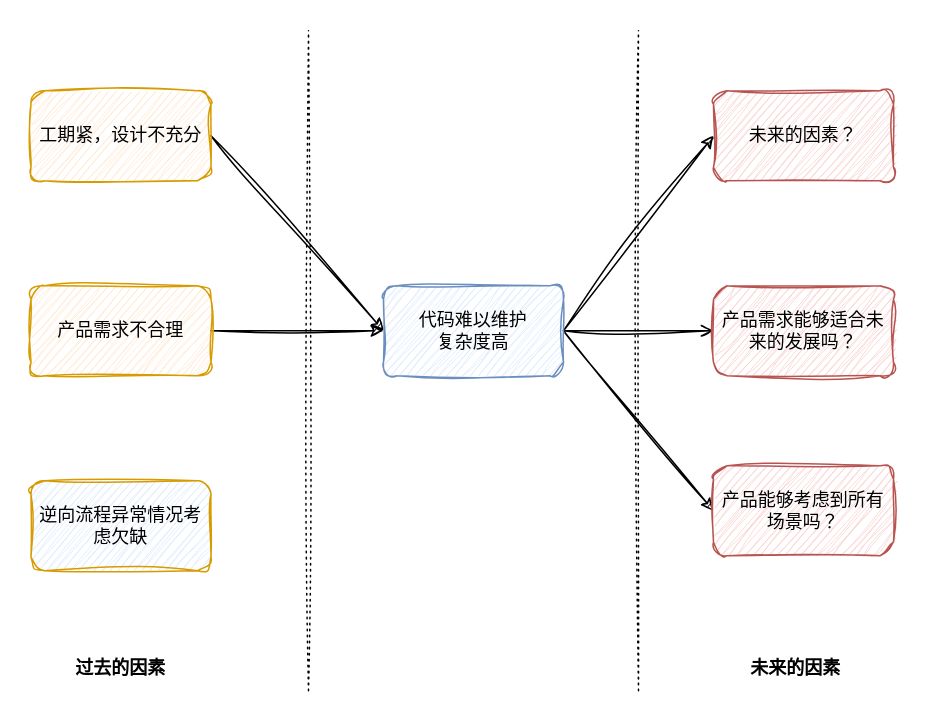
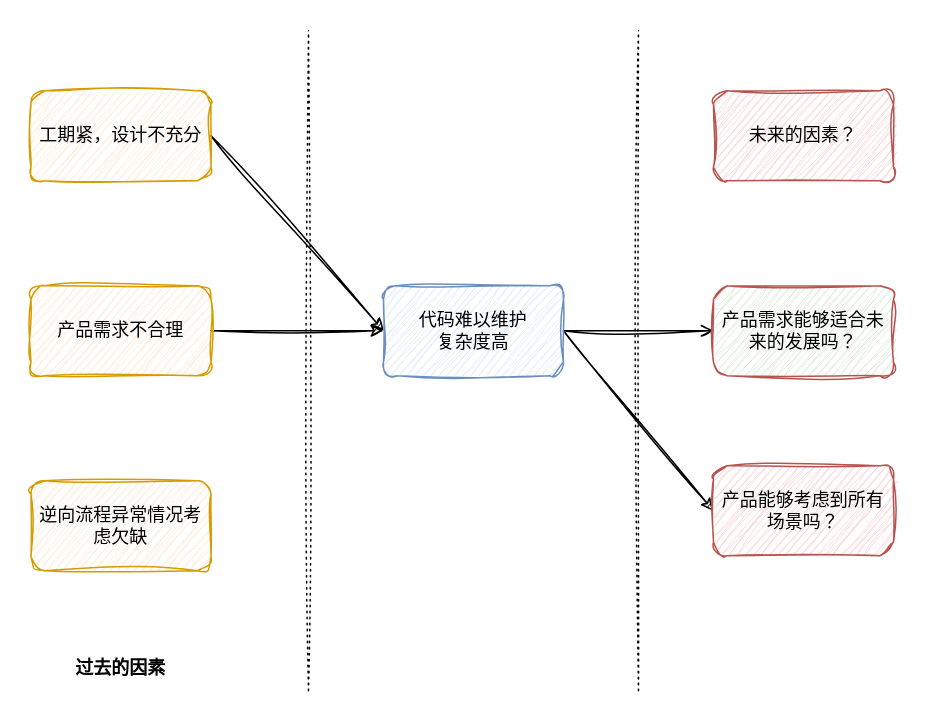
  <mxCell id="0" />
  <mxCell id="1" parent="0" />
- <mxCell id="2" style="rounded=1;sketch=1;hachureGap=4;jiggle=2;curveFitting=1;orthogonalLoop=1;jettySize=auto;html=1;exitX=1;exitY=0.5;exitDx=0;exitDy=0;entryX=0;entryY=0.5;entryDx=0;entryDy=0;fontFamily=Architects Daughter;fontSource=https%3A%2F%2Ffonts.googleapis.com%2Fcss%3Ffamily%3DArchitects%2BDaughter;fontSize=16;" edge="1" parent="1" source="5" target="11"><mxGeometry relative="1" as="geometry" /></mxCell>
  <mxCell id="3" style="rounded=1;sketch=1;hachureGap=4;jiggle=2;curveFitting=1;orthogonalLoop=1;jettySize=auto;html=1;exitX=1;exitY=0.5;exitDx=0;exitDy=0;fontFamily=Architects Daughter;fontSource=https%3A%2F%2Ffonts.googleapis.com%2Fcss%3Ffamily%3DArchitects%2BDaughter;fontSize=16;endArrow=open;" edge="1" parent="1" source="5" target="12"><mxGeometry relative="1" as="geometry" /></mxCell>
  <mxCell id="4" style="rounded=1;sketch=1;hachureGap=4;jiggle=2;curveFitting=1;orthogonalLoop=1;jettySize=auto;html=1;exitX=1;exitY=0.5;exitDx=0;exitDy=0;entryX=0;entryY=0.5;entryDx=0;entryDy=0;fontFamily=Architects Daughter;fontSource=https%3A%2F%2Ffonts.googleapis.com%2Fcss%3Ffamily%3DArchitects%2BDaughter;fontSize=16;" edge="1" parent="1" source="5" target="13"><mxGeometry relative="1" as="geometry" /></mxCell>
  <mxCell id="5" value="代码难以维护&lt;br style=&quot;font-size: 12px;&quot;&gt;复杂度高" style="rounded=1;whiteSpace=wrap;html=1;sketch=1;hachureGap=4;jiggle=2;curveFitting=1;fontFamily=Architects Daughter;fontSource=https%3A%2F%2Ffonts.googleapis.com%2Fcss%3Ffamily%3DArchitects%2BDaughter;fontSize=12;fillColor=#dae8fc;strokeColor=#6c8ebf;" vertex="1" parent="1"><mxGeometry x="255" y="190" width="120" height="60" as="geometry" /></mxCell>
  <mxCell id="6" style="sketch=1;hachureGap=4;jiggle=2;curveFitting=1;orthogonalLoop=1;jettySize=auto;html=1;exitX=1;exitY=0.5;exitDx=0;exitDy=0;entryX=0;entryY=0.5;entryDx=0;entryDy=0;fontFamily=Architects Daughter;fontSource=https%3A%2F%2Ffonts.googleapis.com%2Fcss%3Ffamily%3DArchitects%2BDaughter;fontSize=16;rounded=0;" edge="1" parent="1" source="7" target="5"><mxGeometry relative="1" as="geometry" /></mxCell>
  <mxCell id="7" value="工期紧，设计不充分" style="rounded=1;whiteSpace=wrap;html=1;sketch=1;hachureGap=4;jiggle=2;curveFitting=1;fontFamily=Architects Daughter;fontSource=https%3A%2F%2Ffonts.googleapis.com%2Fcss%3Ffamily%3DArchitects%2BDaughter;fontSize=12;fillColor=#ffe6cc;strokeColor=#d79b00;" vertex="1" parent="1"><mxGeometry x="20" y="60" width="120" height="60" as="geometry" /></mxCell>
  <mxCell id="8" style="sketch=1;hachureGap=4;jiggle=2;curveFitting=1;orthogonalLoop=1;jettySize=auto;html=1;exitX=1;exitY=0.5;exitDx=0;exitDy=0;entryX=0;entryY=0.5;entryDx=0;entryDy=0;fontFamily=Architects Daughter;fontSource=https%3A%2F%2Ffonts.googleapis.com%2Fcss%3Ffamily%3DArchitects%2BDaughter;fontSize=16;rounded=0;" edge="1" parent="1" source="9" target="5"><mxGeometry relative="1" as="geometry" /></mxCell>
  <mxCell id="9" value="产品需求不合理" style="rounded=1;whiteSpace=wrap;html=1;sketch=1;hachureGap=4;jiggle=2;curveFitting=1;fontFamily=Architects Daughter;fontSource=https%3A%2F%2Ffonts.googleapis.com%2Fcss%3Ffamily%3DArchitects%2BDaughter;fontSize=12;fillColor=#ffe6cc;strokeColor=#d79b00;" vertex="1" parent="1"><mxGeometry x="20" y="190" width="120" height="60" as="geometry" /></mxCell>
- <mxCell id="10" value="逆向流程异常情况考虑欠缺" style="rounded=1;whiteSpace=wrap;html=1;sketch=1;hachureGap=4;jiggle=2;curveFitting=1;fontFamily=Architects Daughter;fontSource=https%3A%2F%2Ffonts.googleapis.com%2Fcss%3Ffamily%3DArchitects%2BDaughter;fontSize=12;fillColor=#dae8fc;strokeColor=#d79b00;" vertex="1" parent="1"><mxGeometry x="20" y="320" width="120" height="60" as="geometry" /></mxCell>
+ <mxCell id="10" value="逆向流程异常情况考虑欠缺" style="rounded=1;whiteSpace=wrap;html=1;sketch=1;hachureGap=4;jiggle=2;curveFitting=1;fontFamily=Architects Daughter;fontSource=https%3A%2F%2Ffonts.googleapis.com%2Fcss%3Ffamily%3DArchitects%2BDaughter;fontSize=12;fillColor=#ffe6cc;strokeColor=#d79b00;" vertex="1" parent="1"><mxGeometry x="20" y="320" width="120" height="60" as="geometry" /></mxCell>
  <mxCell id="11" value="未来的因素？" style="rounded=1;whiteSpace=wrap;html=1;sketch=1;hachureGap=4;jiggle=2;curveFitting=1;fontFamily=Architects Daughter;fontSource=https%3A%2F%2Ffonts.googleapis.com%2Fcss%3Ffamily%3DArchitects%2BDaughter;fontSize=12;fillColor=#f8cecc;strokeColor=#b85450;" vertex="1" parent="1"><mxGeometry x="475" y="60" width="120" height="60" as="geometry" /></mxCell>
- <mxCell id="12" value="产品需求能够适合未来的发展吗？" style="rounded=1;whiteSpace=wrap;html=1;sketch=1;hachureGap=4;jiggle=2;curveFitting=1;fontFamily=Architects Daughter;fontSource=https%3A%2F%2Ffonts.googleapis.com%2Fcss%3Ffamily%3DArchitects%2BDaughter;fontSize=12;fillColor=#f8cecc;strokeColor=#b85450;" vertex="1" parent="1"><mxGeometry x="475" y="190" width="120" height="60" as="geometry" /></mxCell>
+ <mxCell id="12" value="产品需求能够适合未来的发展吗？" style="rounded=1;whiteSpace=wrap;html=1;sketch=1;hachureGap=4;jiggle=2;curveFitting=1;fontFamily=Architects Daughter;fontSource=https%3A%2F%2Ffonts.googleapis.com%2Fcss%3Ffamily%3DArchitects%2BDaughter;fontSize=12;fillColor=#d5e8d4;strokeColor=#b85450;" vertex="1" parent="1"><mxGeometry x="475" y="190" width="120" height="60" as="geometry" /></mxCell>
  <mxCell id="13" value="产品能够考虑到所有场景吗？" style="rounded=1;whiteSpace=wrap;html=1;sketch=1;hachureGap=4;jiggle=2;curveFitting=1;fontFamily=Architects Daughter;fontSource=https%3A%2F%2Ffonts.googleapis.com%2Fcss%3Ffamily%3DArchitects%2BDaughter;fontSize=12;fillColor=#f8cecc;strokeColor=#b85450;" vertex="1" parent="1"><mxGeometry x="475" y="310" width="120" height="60" as="geometry" /></mxCell>
  <mxCell id="14" value="" style="endArrow=none;dashed=1;html=1;dashPattern=1 3;strokeWidth=1;rounded=1;sketch=1;hachureGap=4;jiggle=2;curveFitting=1;fontFamily=Architects Daughter;fontSource=https%3A%2F%2Ffonts.googleapis.com%2Fcss%3Ffamily%3DArchitects%2BDaughter;fontSize=12;fontStyle=1" edge="1" parent="1"><mxGeometry width="50" height="50" relative="1" as="geometry"><mxPoint x="205" y="460" as="sourcePoint" /><mxPoint x="205" y="20" as="targetPoint" /></mxGeometry></mxCell>
  <mxCell id="15" value="" style="endArrow=none;dashed=1;html=1;dashPattern=1 3;strokeWidth=1;rounded=1;sketch=1;hachureGap=4;jiggle=2;curveFitting=1;fontFamily=Architects Daughter;fontSource=https%3A%2F%2Ffonts.googleapis.com%2Fcss%3Ffamily%3DArchitects%2BDaughter;fontSize=12;" edge="1" parent="1"><mxGeometry width="50" height="50" relative="1" as="geometry"><mxPoint x="425" y="460" as="sourcePoint" /><mxPoint x="425" y="20" as="targetPoint" /></mxGeometry></mxCell>
  <mxCell id="16" value="&lt;b&gt;过去的因素&lt;/b&gt;" style="text;html=1;strokeColor=none;fillColor=none;align=center;verticalAlign=middle;whiteSpace=wrap;rounded=0;fontSize=12;fontFamily=Architects Daughter;" vertex="1" parent="1"><mxGeometry x="35" y="430" width="90" height="30" as="geometry" /></mxCell>
- <mxCell id="17" value="&lt;b&gt;未来的因素&lt;/b&gt;" style="text;html=1;strokeColor=none;fillColor=none;align=center;verticalAlign=middle;whiteSpace=wrap;rounded=0;fontSize=12;fontFamily=Architects Daughter;" vertex="1" parent="1"><mxGeometry x="485" y="430" width="90" height="30" as="geometry" /></mxCell>
